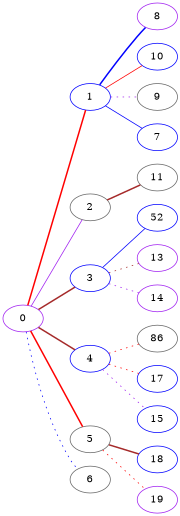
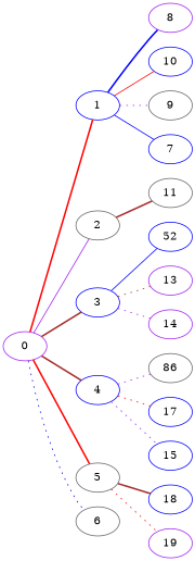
  graph {
    rankdir=LR
    node [color=blue]
    edge [color=red style=dotted]
    0 [color=purple]
    1
    2 [color=gray40]
    3
    4
    5 [color=gray40]
    6 [color=gray40]
    8 [color=purple]
    10
    9 [color=gray40]
    7
    11 [color=gray40]
    n13 [label=52]
    13 [color=purple]
    14 [color=purple]
    n16 [color=gray40 label=86]
    17
    15
    18
    19 [color=purple]
    0 -- 1 [style=bold]
    0 -- 2 [color=purple style=solid]
    0 -- 3 [color=brown style=bold]
    0 -- 4 [color=brown style=bold]
    0 -- 5 [style=bold]
    0 -- 6 [color=blue]
    1 -- 8 [color=blue style=bold]
    1 -- 10 [style=solid]
    1 -- 9 [color=purple]
    1 -- 7 [color=blue style=solid]
    2 -- 11 [color=brown style=bold]
    3 -- n13 [color=blue style=solid]
    3 -- 13 [color=brown]
    3 -- 14 [color=purple]
-   4 -- n16
+   4 -- n16 [color=purple]
    4 -- 17
    4 -- 15 [color=purple]
    5 -- 18 [color=brown style=bold]
    5 -- 19
  }
